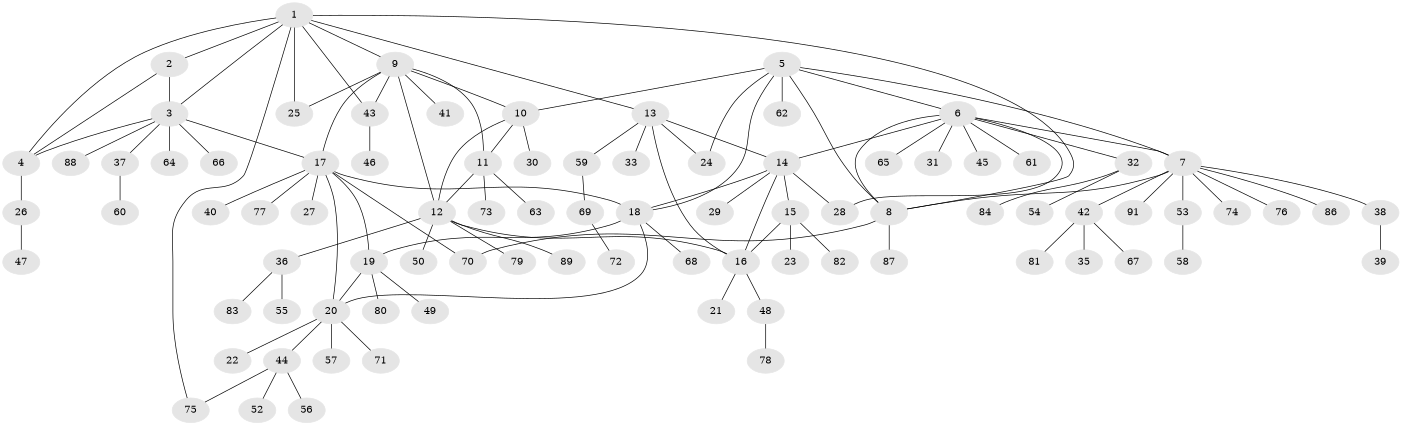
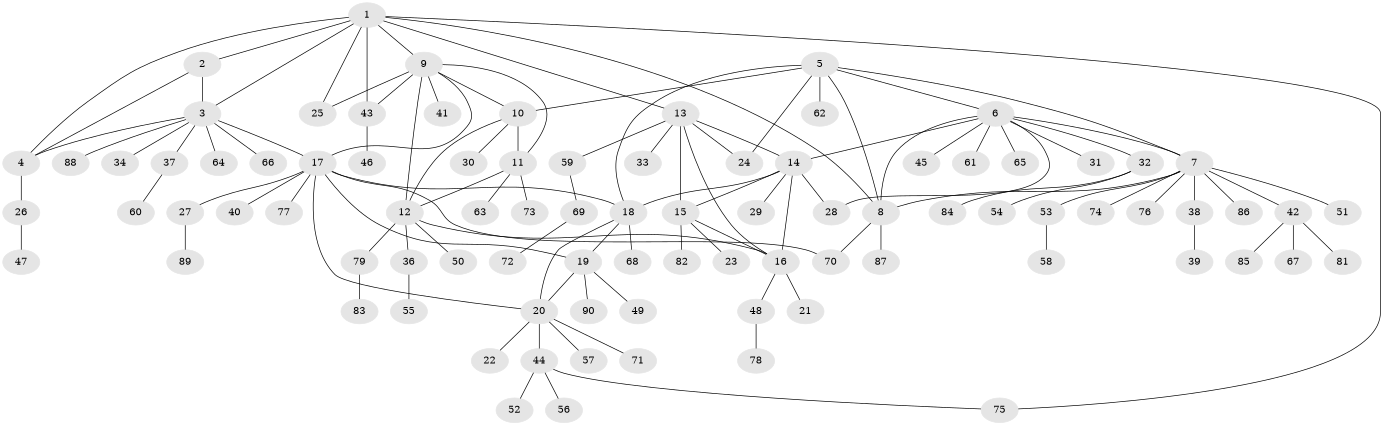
  graph {
    node [color=gray90 style=filled]
    1
    2
    3
    4
    8
    9
    13
    25
    43
    75
    17
+   34
    37
    64
    66
    88
    26
    70
    87
    10
    11
    12
    41
    24
    14
    16
    15
    33
    59
    46
    18
    19
    20
    27
    40
    77
    60
    47
    5
    6
    7
    62
    28
    31
    32
    45
    61
    65
    38
    42
-   51 [label=91]
+   51
    53
    74
    76
    86
    30
    68
    29
    54
    84
    39
    67
    81
-   85 [label=35]
+   85
    58
    63
    73
    36
    50
    79
    89
    21
    48
    55
    83
    23
    82
    69
    78
    49
-   80
+   80 [label=90]
    22
    44
    57
    71
    52
    56
    72
    1 -- 2
    1 -- 3
    1 -- 4
    1 -- 8
    1 -- 9
    1 -- 13
    1 -- 25
    1 -- 43
    1 -- 75
    2 -- 3
    2 -- 4
    3 -- 4
    3 -- 17
+   3 -- 34
    3 -- 37
    3 -- 64
    3 -- 66
    3 -- 88
    4 -- 26
    8 -- 70
    8 -- 87
    9 -- 25
    9 -- 43
    9 -- 17
    9 -- 10
    9 -- 11
    9 -- 12
    9 -- 41
    13 -- 24
    13 -- 14
    13 -- 16
+   13 -- 15
    13 -- 33
    13 -- 59
    43 -- 46
    17 -- 70
    17 -- 18
    17 -- 19
    17 -- 20
    17 -- 27
    17 -- 40
    17 -- 77
    37 -- 60
    26 -- 47
    10 -- 11
    10 -- 12
    10 -- 30
    11 -- 12
    11 -- 63
    11 -- 73
    12 -- 16
    12 -- 36
    12 -- 50
    12 -- 79
-   12 -- 89
+   27 -- 89
    14 -- 16
    14 -- 15
    14 -- 18
    14 -- 28
    14 -- 29
    16 -- 21
    16 -- 48
    15 -- 16
    15 -- 23
    15 -- 82
    59 -- 69
    18 -- 19
    18 -- 20
    18 -- 68
    19 -- 20
    19 -- 49
    19 -- 80
    20 -- 22
    20 -- 44
    20 -- 57
    20 -- 71
    5 -- 8
    5 -- 10
    5 -- 24
    5 -- 18
    5 -- 6
    5 -- 7
    5 -- 62
    6 -- 8
    6 -- 14
    6 -- 7
    6 -- 28
    6 -- 31
    6 -- 32
    6 -- 45
    6 -- 61
    6 -- 65
    7 -- 8
    7 -- 38
    7 -- 42
    7 -- 51
    7 -- 53
    7 -- 74
    7 -- 76
    7 -- 86
    32 -- 54
    32 -- 84
    38 -- 39
    42 -- 67
    42 -- 81
    42 -- 85
    53 -- 58
    36 -- 55
-   36 -- 83
+   79 -- 83
    48 -- 78
    69 -- 72
    44 -- 75
    44 -- 52
    44 -- 56
  }
